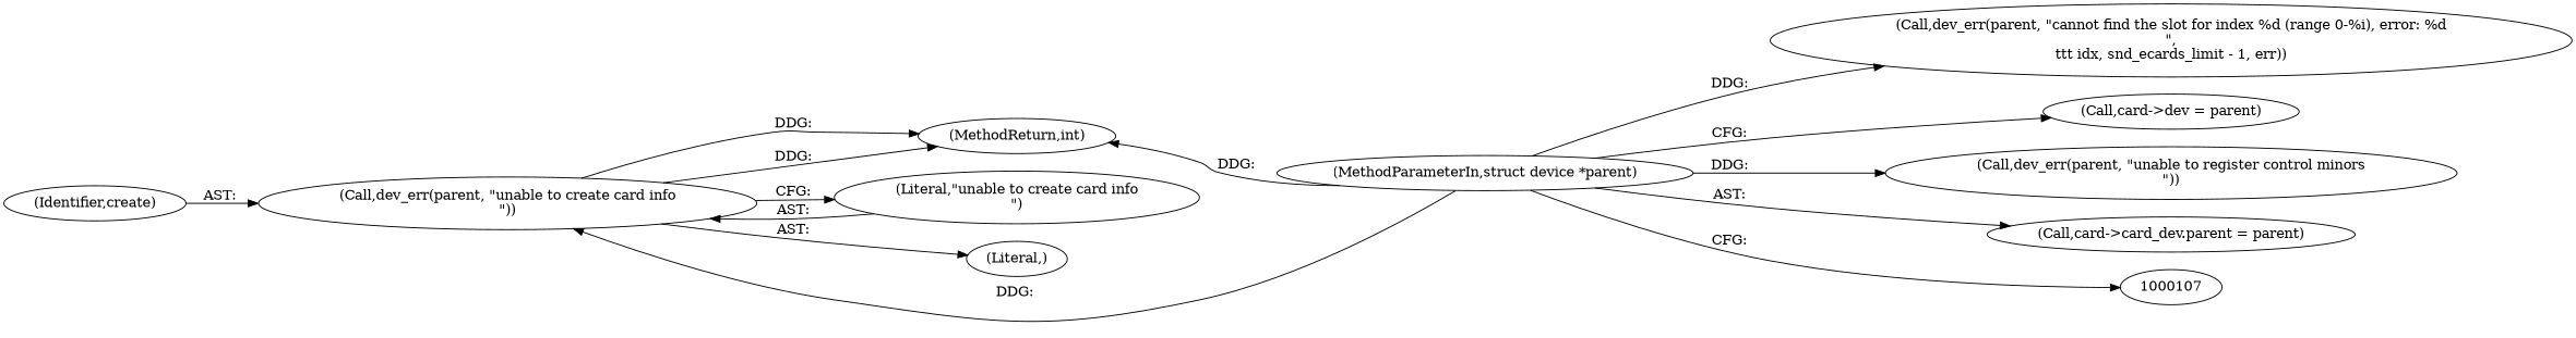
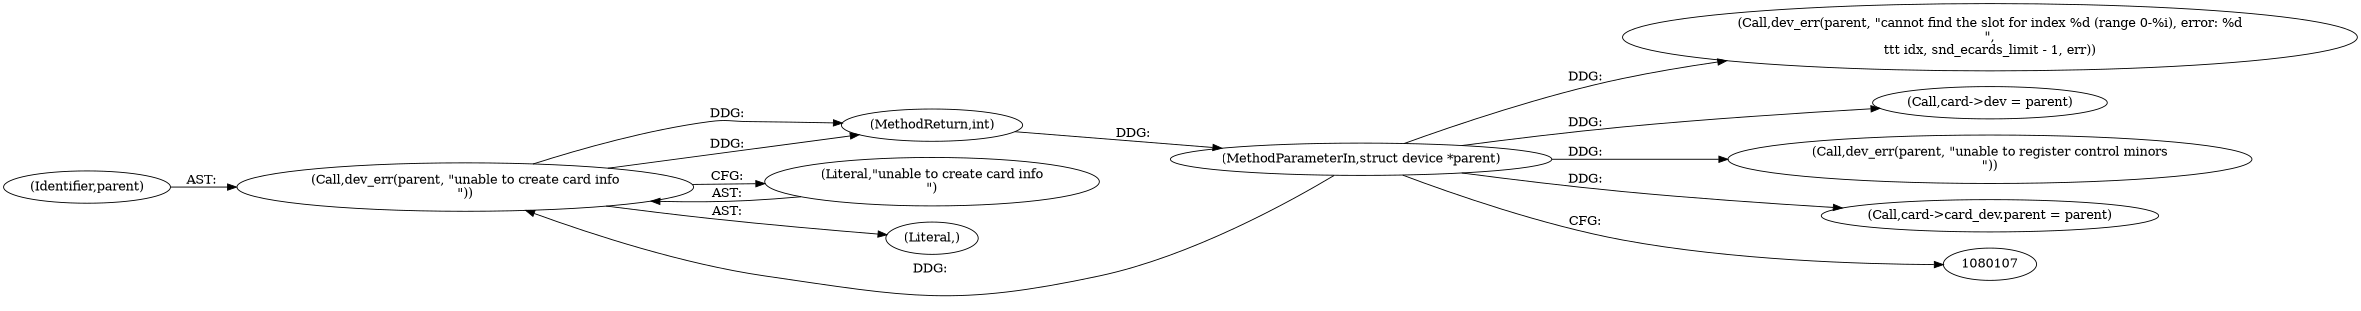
  digraph {
    rankdir=LR
    n1 [label="(Call,dev_err(parent, \"unable to create card info\n\"))"]
    n2 [label="(MethodReturn,int)"]
    n3 [label="(Literal,\"unable to create card info\n\")"]
    n4 [label="(Literal,)"]
    n5 [label="(MethodParameterIn,struct device *parent)"]
    n6 [label="(Call,dev_err(parent, \"cannot find the slot for index %d (range 0-%i), error: %d\n\",\n\t\t\t idx, snd_ecards_limit - 1, err))"]
    n7 [label="(Call,card->dev = parent)"]
    n8 [label="(Call,dev_err(parent, \"unable to register control minors\n\"))"]
    n9 [label="(Call,card->card_dev.parent = parent)"]
-   1000107
-   n11 [label="(Identifier,create)"]
+   1000107 [label=1080107]
+   n11 [label="(Identifier,parent)"]
    n1 -> n2 [label="DDG: "]
    n1 -> n2 [label="DDG: "]
    n1 -> n3 [label="CFG: "]
    n1 -> n4 [label="AST: "]
    n3 -> n1 [label="AST: "]
    n5 -> n1 [label="DDG: "]
-   n5 -> n2 [label="DDG: "]
+   n2 -> n5 [label="DDG: "]
    n5 -> n6 [label="DDG: "]
-   n5 -> n7 [label="CFG: "]
+   n5 -> n7 [label="DDG: "]
    n5 -> n8 [label="DDG: "]
-   n5 -> n9 [label="AST: "]
+   n5 -> n9 [label="DDG: "]
    n5 -> 1000107 [label="CFG: "]
    n11 -> n1 [label="AST: "]
  }
